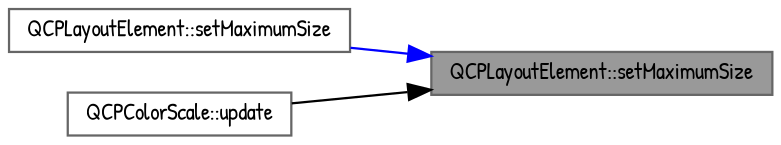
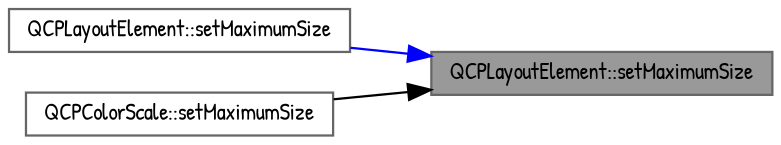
  digraph {
    rankdir=RL
    fontname="Patrick Hand"
    node [color=grey40 fillcolor=white fontname="Patrick Hand" fontsize=10 shape=box style=filled]
    edge [dir=back fontname="Patrick Hand" fontsize=10 labelfontname=Helvetica labelfontsize=10 style=solid]
    n1 [color=gray40 fillcolor=grey60 fontcolor=black height=0.2 label="QCPLayoutElement::setMaximumSize" width=0.4]
    n2 [height=0.2 label="QCPLayoutElement::setMaximumSize" width=0.4]
-   n3 [height=0.2 label="QCPColorScale::update" width=0.4]
+   n3 [height=0.2 label="QCPColorScale::setMaximumSize" width=0.4]
    n1 -> n2 [color=blue]
    n1 -> n3 [color=black]
  }
